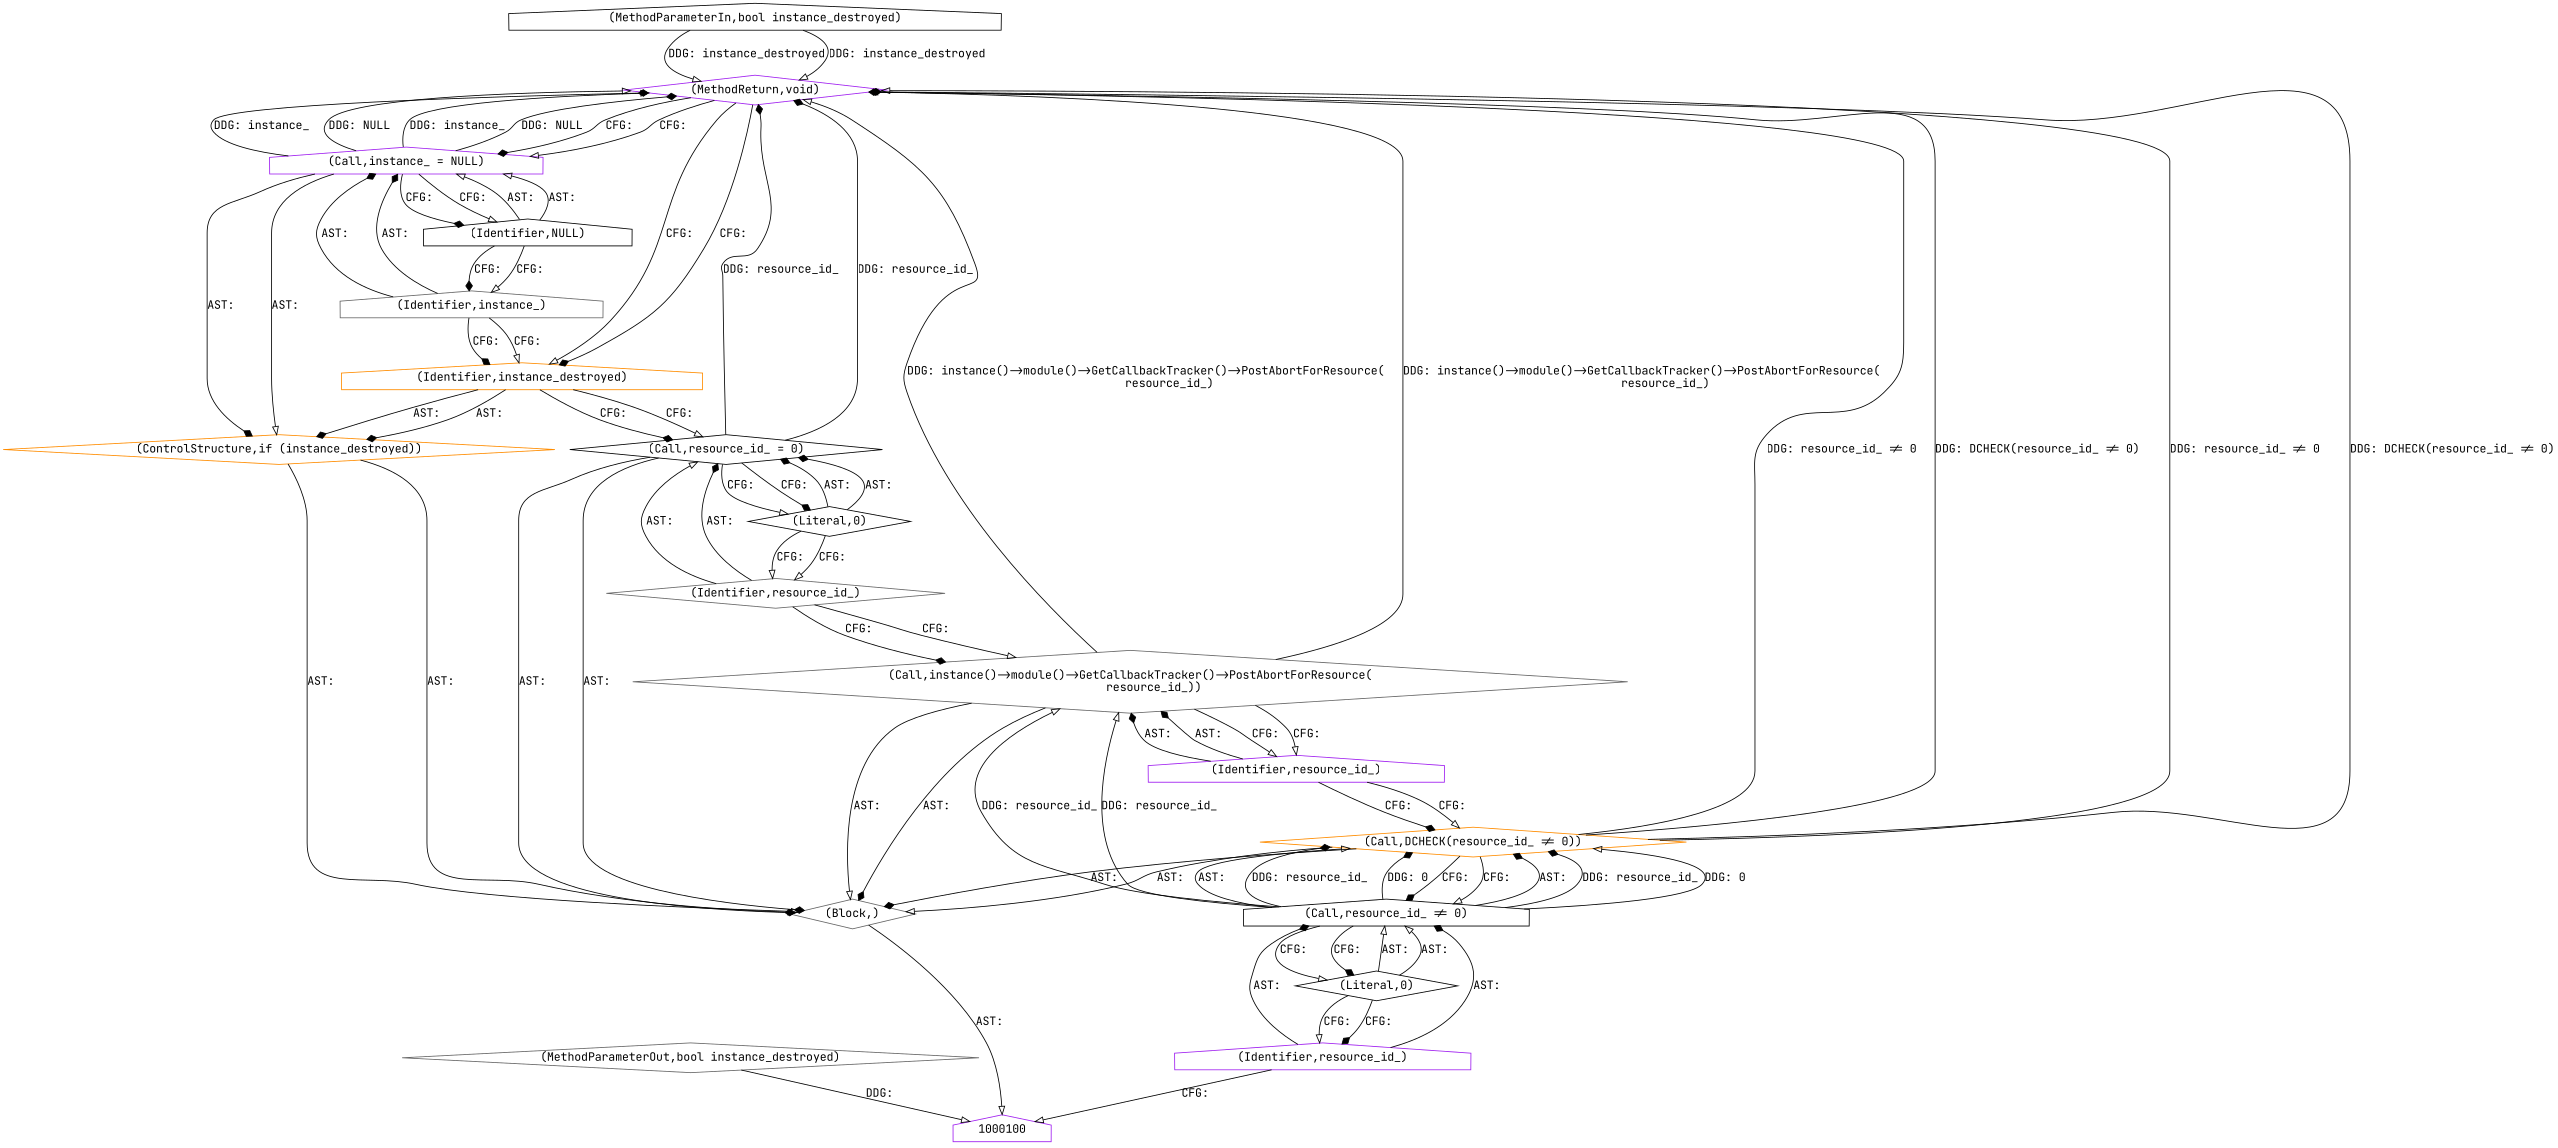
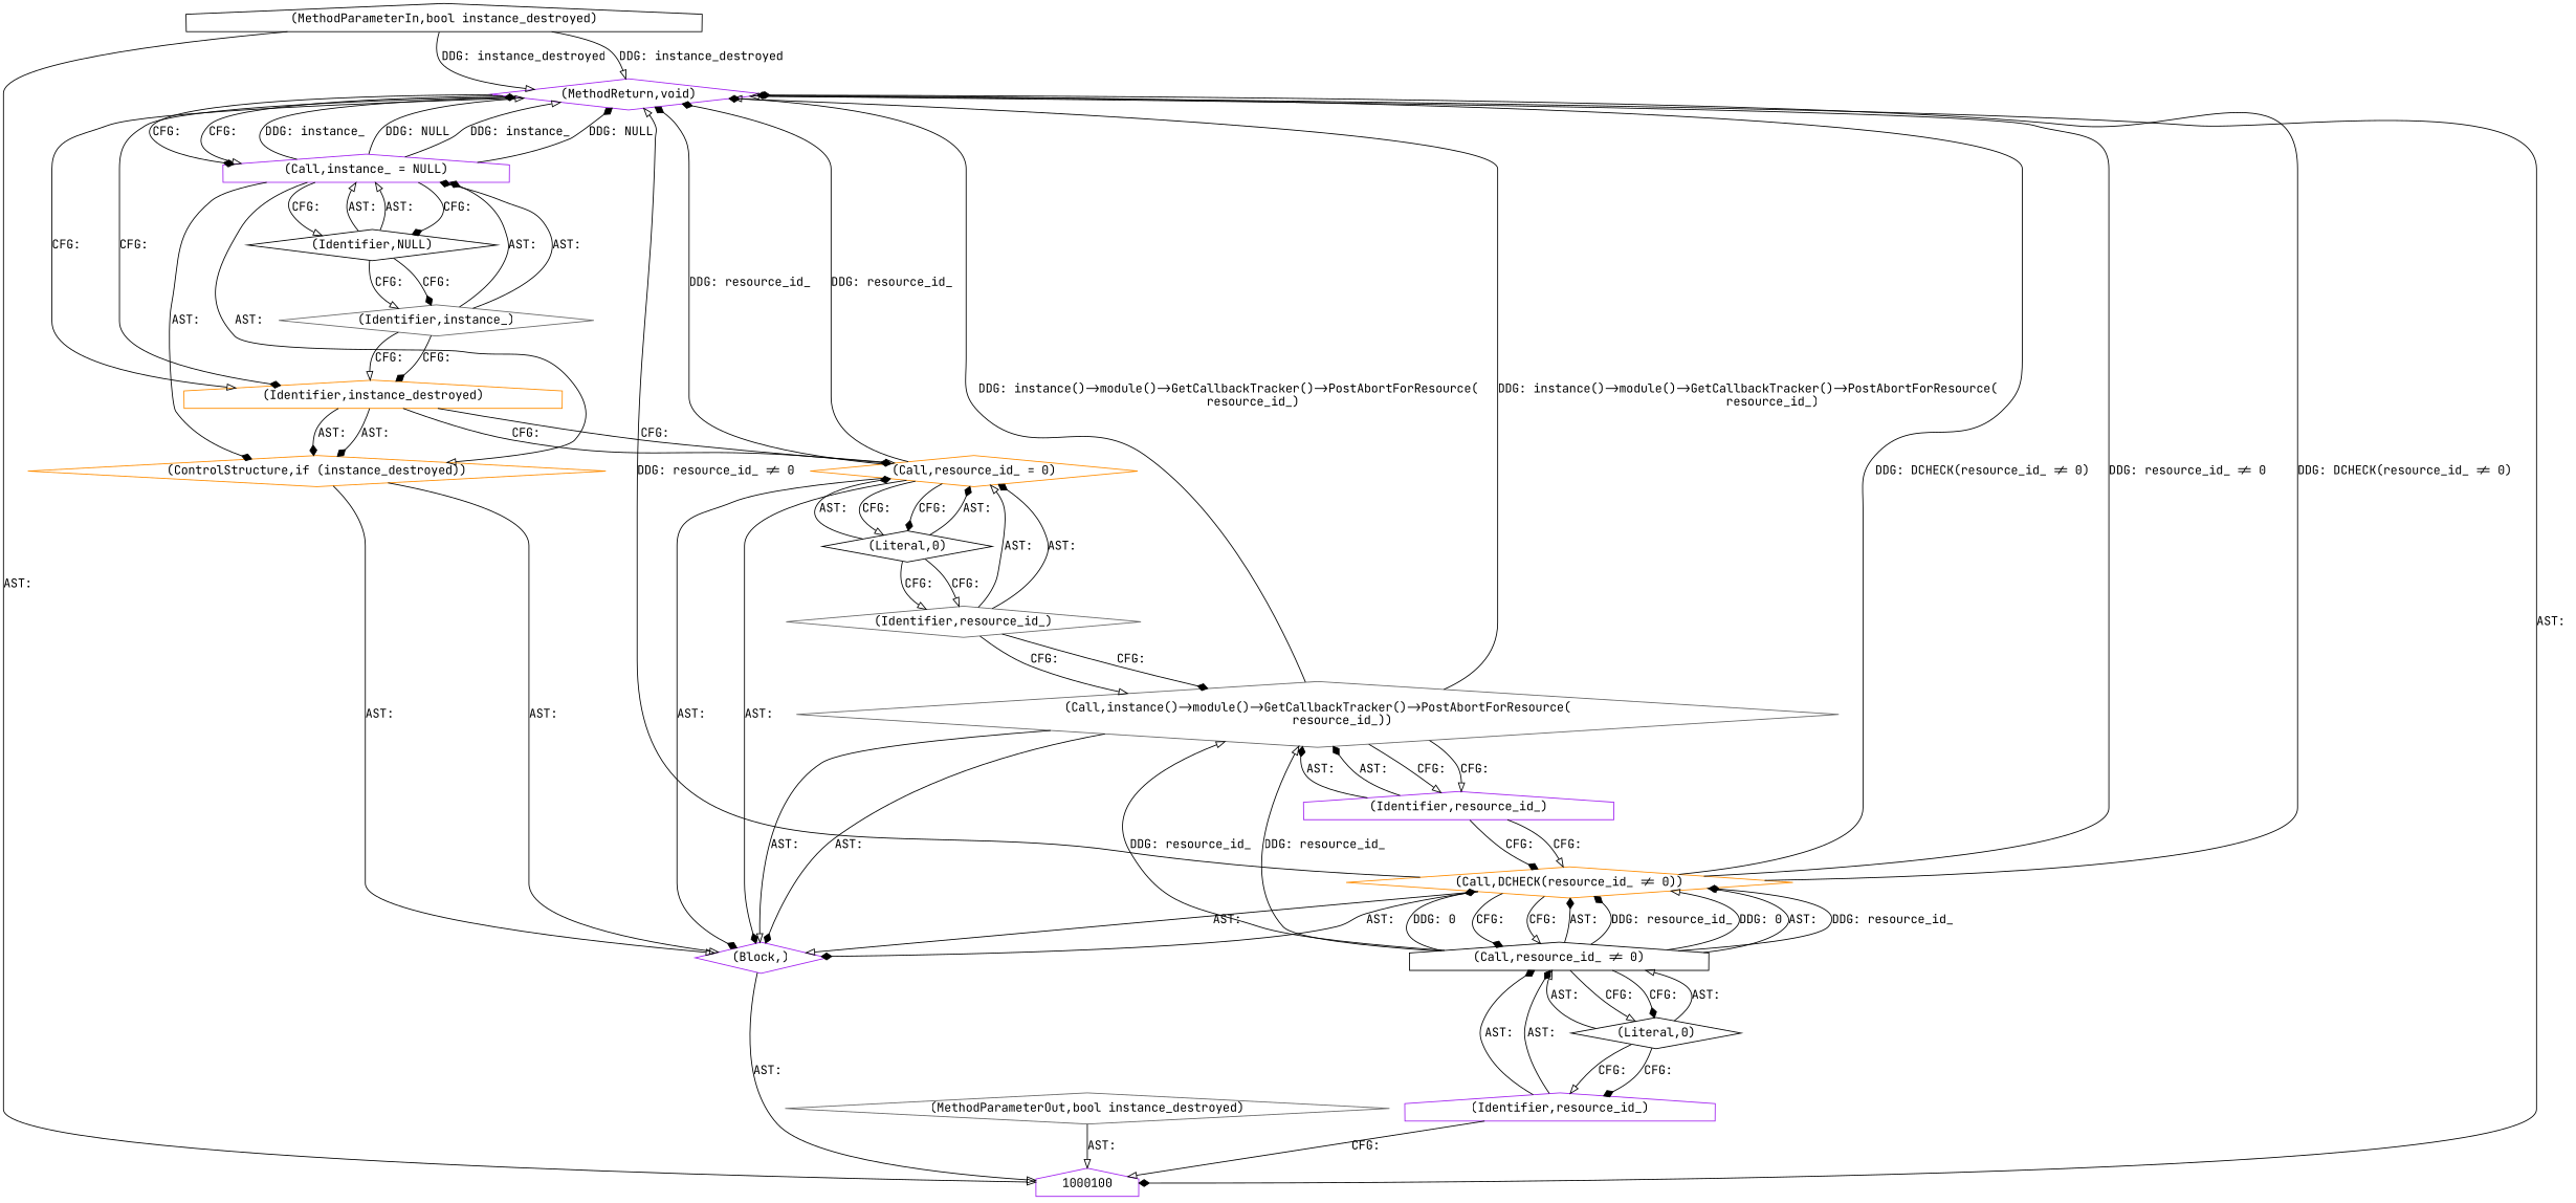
  digraph {
    fontname="JetBrains Mono"
    node [color=purple fontname="JetBrains Mono" shape=diamond]
    edge [arrowhead=onormal fontname="JetBrains Mono"]
    n1 [label="(MethodReturn,void)"]
    n2 [color=darkorange label="(Identifier,instance_destroyed)" shape=house]
    n3 [label="(Call,instance_ = NULL)" shape=house]
    1000100 [shape=house]
-   n5 [color=black label="(Call,resource_id_ = 0)"]
+   n5 [color=darkorange label="(Call,resource_id_ = 0)"]
    n6 [color=darkorange label="(ControlStructure,if (instance_destroyed))"]
-   n7 [color=black label="(Identifier,NULL)" shape=house]
+   n7 [color=black label="(Identifier,NULL)"]
    n8 [color=black label="(MethodParameterIn,bool instance_destroyed)" shape=house]
    n9 [color=gray40 label="(MethodParameterOut,bool instance_destroyed)"]
-   n10 [color=gray40 label="(Block,)"]
+   n10 [label="(Block,)"]
    n11 [color=black label="(Call,resource_id_ != 0)" shape=house]
    n12 [color=black label="(Literal,0)"]
    n13 [color=darkorange label="(Call,DCHECK(resource_id_ != 0))"]
    n14 [color=gray40 label="(Call,instance()->module()->GetCallbackTracker()->PostAbortForResource(\n       resource_id_))"]
    n15 [label="(Identifier,resource_id_)" shape=house]
    n16 [label="(Identifier,resource_id_)" shape=house]
    n17 [color=black label="(Literal,0)"]
    n18 [color=gray40 label="(Identifier,resource_id_)"]
-   n19 [color=gray40 label="(Identifier,instance_)" shape=house]
+   n19 [color=gray40 label="(Identifier,instance_)"]
    n1 -> n2 [label="CFG: "]
    n1 -> n2 [arrowhead=diamond label="CFG: "]
    n1 -> n3 [arrowhead=diamond label="CFG: "]
    n1 -> n3 [label="CFG: "]
+   n1 -> 1000100 [arrowhead=diamond label="AST: "]
    n2 -> n5 [arrowhead=diamond label="CFG: "]
    n2 -> n5 [label="CFG: "]
    n2 -> n6 [arrowhead=diamond label="AST: "]
    n2 -> n6 [arrowhead=diamond label="AST: "]
    n3 -> n1 [arrowhead=diamond label="DDG: instance_"]
    n3 -> n1 [label="DDG: NULL"]
    n3 -> n1 [label="DDG: instance_"]
    n3 -> n1 [arrowhead=diamond label="DDG: NULL"]
    n3 -> n6 [arrowhead=diamond label="AST: "]
    n3 -> n6 [label="AST: "]
    n3 -> n7 [arrowhead=diamond label="CFG: "]
    n3 -> n7 [label="CFG: "]
    n5 -> n1 [arrowhead=diamond label="DDG: resource_id_"]
    n5 -> n1 [arrowhead=diamond label="DDG: resource_id_"]
    n5 -> n10 [arrowhead=diamond label="AST: "]
    n5 -> n10 [arrowhead=diamond label="AST: "]
    n5 -> n17 [label="CFG: "]
    n5 -> n17 [arrowhead=diamond label="CFG: "]
    n6 -> n10 [label="AST: "]
    n6 -> n10 [label="AST: "]
    n7 -> n3 [label="AST: "]
    n7 -> n3 [label="AST: "]
    n7 -> n19 [arrowhead=diamond label="CFG: "]
    n7 -> n19 [label="CFG: "]
    n8 -> n1 [label="DDG: instance_destroyed"]
    n8 -> n1 [label="DDG: instance_destroyed"]
-   n9 -> 1000100 [label="DDG: "]
+   n8 -> 1000100 [label="AST: "]
+   n9 -> 1000100 [label="AST: "]
    n10 -> 1000100 [label="AST: "]
    n11 -> n12 [label="CFG: "]
    n11 -> n12 [arrowhead=diamond label="CFG: "]
    n11 -> n13 [arrowhead=diamond label="AST: "]
    n11 -> n13 [arrowhead=diamond label="DDG: resource_id_"]
    n11 -> n13 [label="DDG: 0"]
    n11 -> n13 [label="AST: "]
    n11 -> n13 [arrowhead=diamond label="DDG: resource_id_"]
    n11 -> n13 [arrowhead=diamond label="DDG: 0"]
    n11 -> n14 [label="DDG: resource_id_"]
    n11 -> n14 [label="DDG: resource_id_"]
    n12 -> n11 [label="AST: "]
    n12 -> n11 [label="AST: "]
    n12 -> n15 [label="CFG: "]
    n12 -> n15 [arrowhead=diamond label="CFG: "]
    n13 -> n1 [label="DDG: resource_id_ != 0"]
    n13 -> n1 [arrowhead=diamond label="DDG: DCHECK(resource_id_ != 0)"]
    n13 -> n1 [label="DDG: resource_id_ != 0"]
    n13 -> n1 [arrowhead=diamond label="DDG: DCHECK(resource_id_ != 0)"]
    n13 -> n10 [arrowhead=diamond label="AST: "]
    n13 -> n10 [label="AST: "]
    n13 -> n11 [arrowhead=diamond label="CFG: "]
    n13 -> n11 [label="CFG: "]
    n14 -> n1 [label="DDG: instance()->module()->GetCallbackTracker()->PostAbortForResource(\n       resource_id_)"]
    n14 -> n1 [arrowhead=diamond label="DDG: instance()->module()->GetCallbackTracker()->PostAbortForResource(\n       resource_id_)"]
    n14 -> n10 [label="AST: "]
    n14 -> n10 [arrowhead=diamond label="AST: "]
    n14 -> n16 [label="CFG: "]
    n14 -> n16 [label="CFG: "]
    n15 -> 1000100 [label="CFG: "]
    n15 -> n11 [arrowhead=diamond label="AST: "]
    n15 -> n11 [arrowhead=diamond label="AST: "]
    n16 -> n13 [arrowhead=diamond label="CFG: "]
    n16 -> n13 [label="CFG: "]
    n16 -> n14 [arrowhead=diamond label="AST: "]
    n16 -> n14 [arrowhead=diamond label="AST: "]
    n17 -> n5 [arrowhead=diamond label="AST: "]
    n17 -> n5 [arrowhead=diamond label="AST: "]
    n17 -> n18 [label="CFG: "]
    n17 -> n18 [label="CFG: "]
    n18 -> n5 [label="AST: "]
    n18 -> n5 [arrowhead=diamond label="AST: "]
    n18 -> n14 [arrowhead=diamond label="CFG: "]
    n18 -> n14 [label="CFG: "]
    n19 -> n2 [arrowhead=diamond label="CFG: "]
    n19 -> n2 [label="CFG: "]
    n19 -> n3 [arrowhead=diamond label="AST: "]
    n19 -> n3 [arrowhead=diamond label="AST: "]
  }
